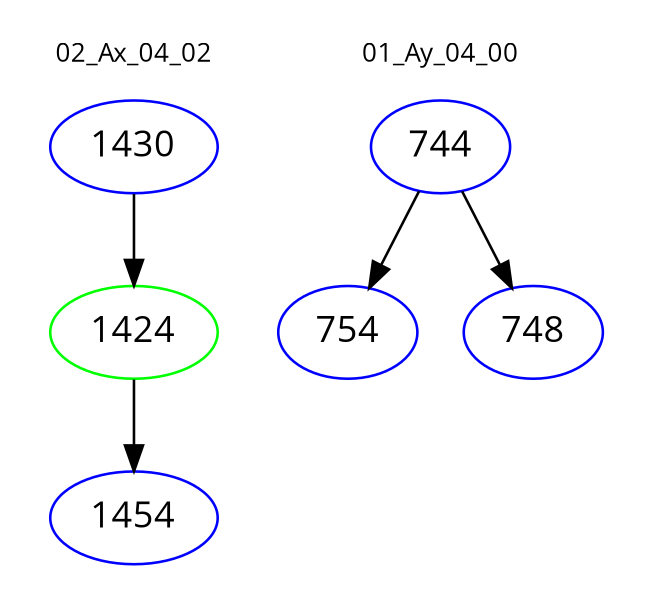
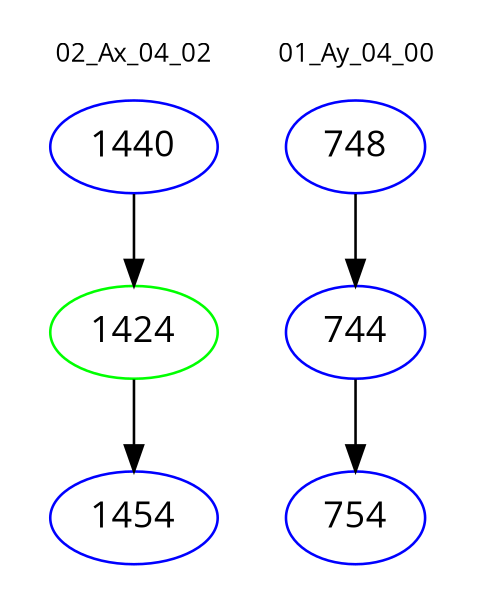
  digraph {
    fontname="Open Sans"
    node [color=blue fontname="Open Sans"]
    edge [color=black fontname="Open Sans"]
-   n1 [label=1430]
+   n1 [label=1440]
    n2 [color=green label=1424]
    n3 [label=1454]
    n4 [label=744]
    n5 [label=754]
    n6 [label=748]
    subgraph cluster_1 {
      color=white
      fontsize=10
      label="02_Ax_04_02"
      n1
      n2
      n3
    }
    subgraph cluster_2 {
      color=white
      fontsize=10
      label="01_Ay_04_00"
      n4
      n5
      n6
    }
    n1 -> n2
    n2 -> n3
    n4 -> n5
-   n4 -> n6
+   n6 -> n4
  }
